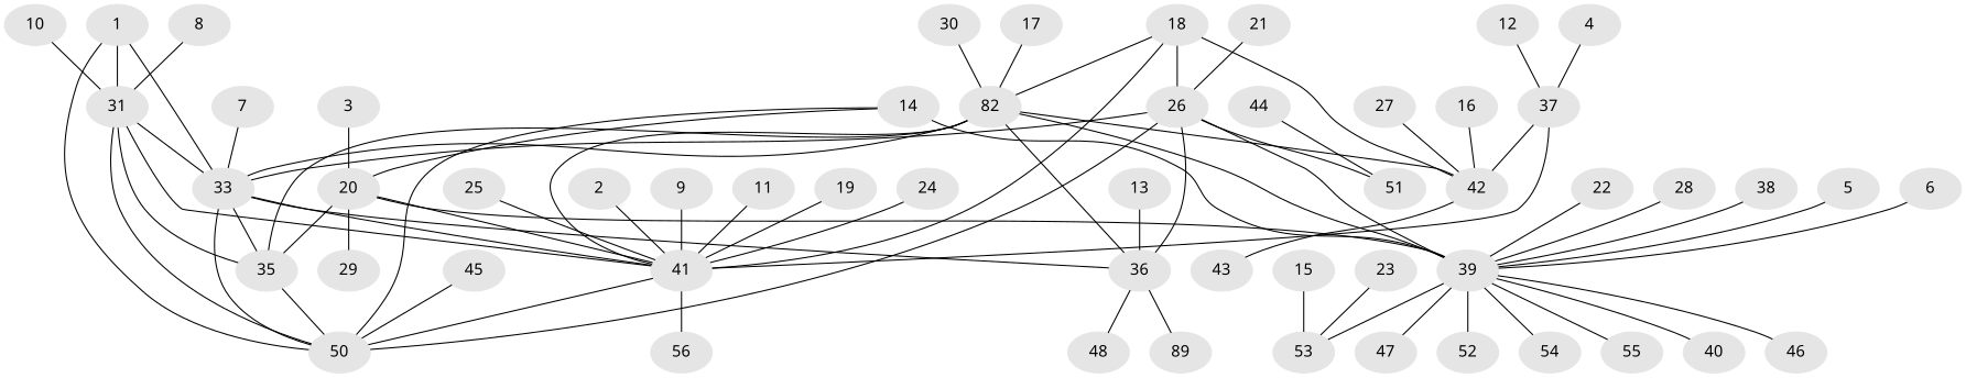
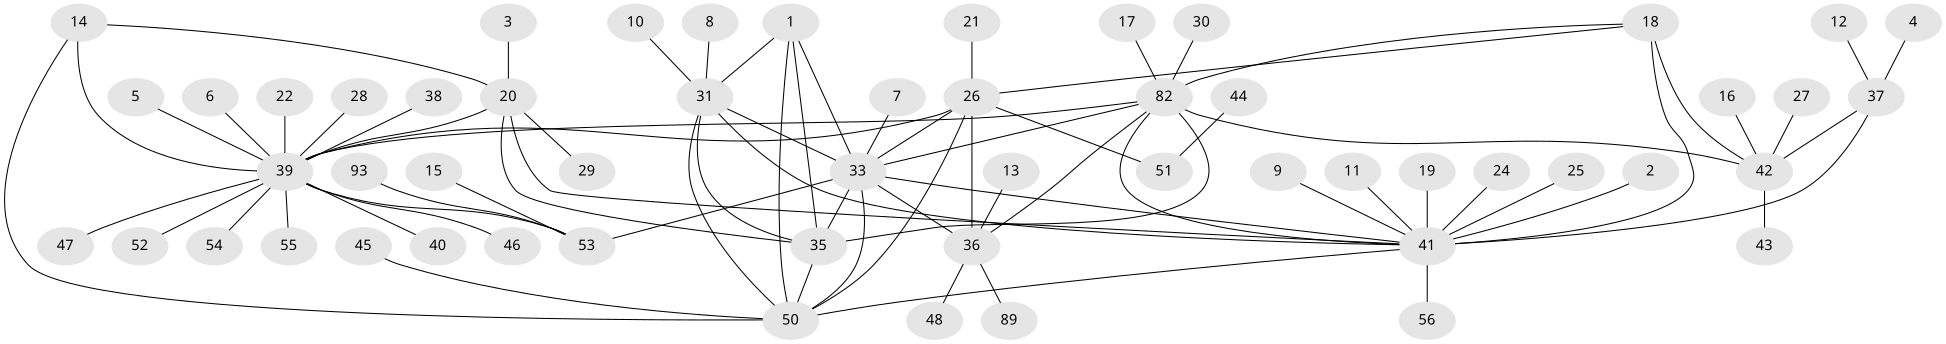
  graph {
    fontname="Noto Sans"
    node [color=gray90 fontname="Noto Sans" style=filled]
    edge [fontname="Noto Sans" weight=1.0]
    1
    31
    33
    35
    50
    41
    36
    53
    2
    56
    3
    20
    39
    29
    4
    37
    42
    5
    40
    46
    47
    52
    54
    55
    6
    7
    8
    9
    10
    11
    12
    13
    48
    n34 [label=89]
    14
    15
    16
    43
    n39 [label=82]
    17
    18
    26
    51
    19
    21
    22
-   23
+   23 [label=93]
    24
    25
    27
    28
    30
    38
    44
    45
    1 -- 31
    1 -- 33
+   1 -- 35
    1 -- 50
    31 -- 33
    31 -- 35
    31 -- 50
    31 -- 41
    33 -- 35
    33 -- 50
    33 -- 41 [weight=2.0]
    33 -- 36
+   33 -- 53
    35 -- 50
    41 -- 50
    41 -- 56
    36 -- 48
    36 -- n34
    2 -- 41
    3 -- 20
    20 -- 35
    20 -- 41
    20 -- 39 [weight=3.0]
    20 -- 29
    39 -- 53
    39 -- 40
    39 -- 46
    39 -- 47
    39 -- 52
    39 -- 54
    39 -- 55
    4 -- 37
    37 -- 41 [weight=4.0]
    37 -- 42
    42 -- 43
    5 -- 39
    6 -- 39
    7 -- 33
    8 -- 31
    9 -- 41
    10 -- 31
    11 -- 41
    12 -- 37
    13 -- 36
    14 -- 50
    14 -- 20
    14 -- 39 [weight=3.0]
    15 -- 53
    16 -- 42
    n39 -- 33
    n39 -- 35
    n39 -- 41
    n39 -- 36
    n39 -- 39
    n39 -- 42 [weight=3.0]
    17 -- n39
    18 -- 41
    18 -- 42 [weight=3.0]
    18 -- n39
    18 -- 26
    26 -- 33 [weight=3.0]
    26 -- 50
    26 -- 36 [weight=3.0]
    26 -- 39
    26 -- 51
    19 -- 41
    21 -- 26
    22 -- 39
    23 -- 53
    24 -- 41
    25 -- 41
    27 -- 42
    28 -- 39
    30 -- n39
    38 -- 39
    44 -- 51
    45 -- 50
  }
